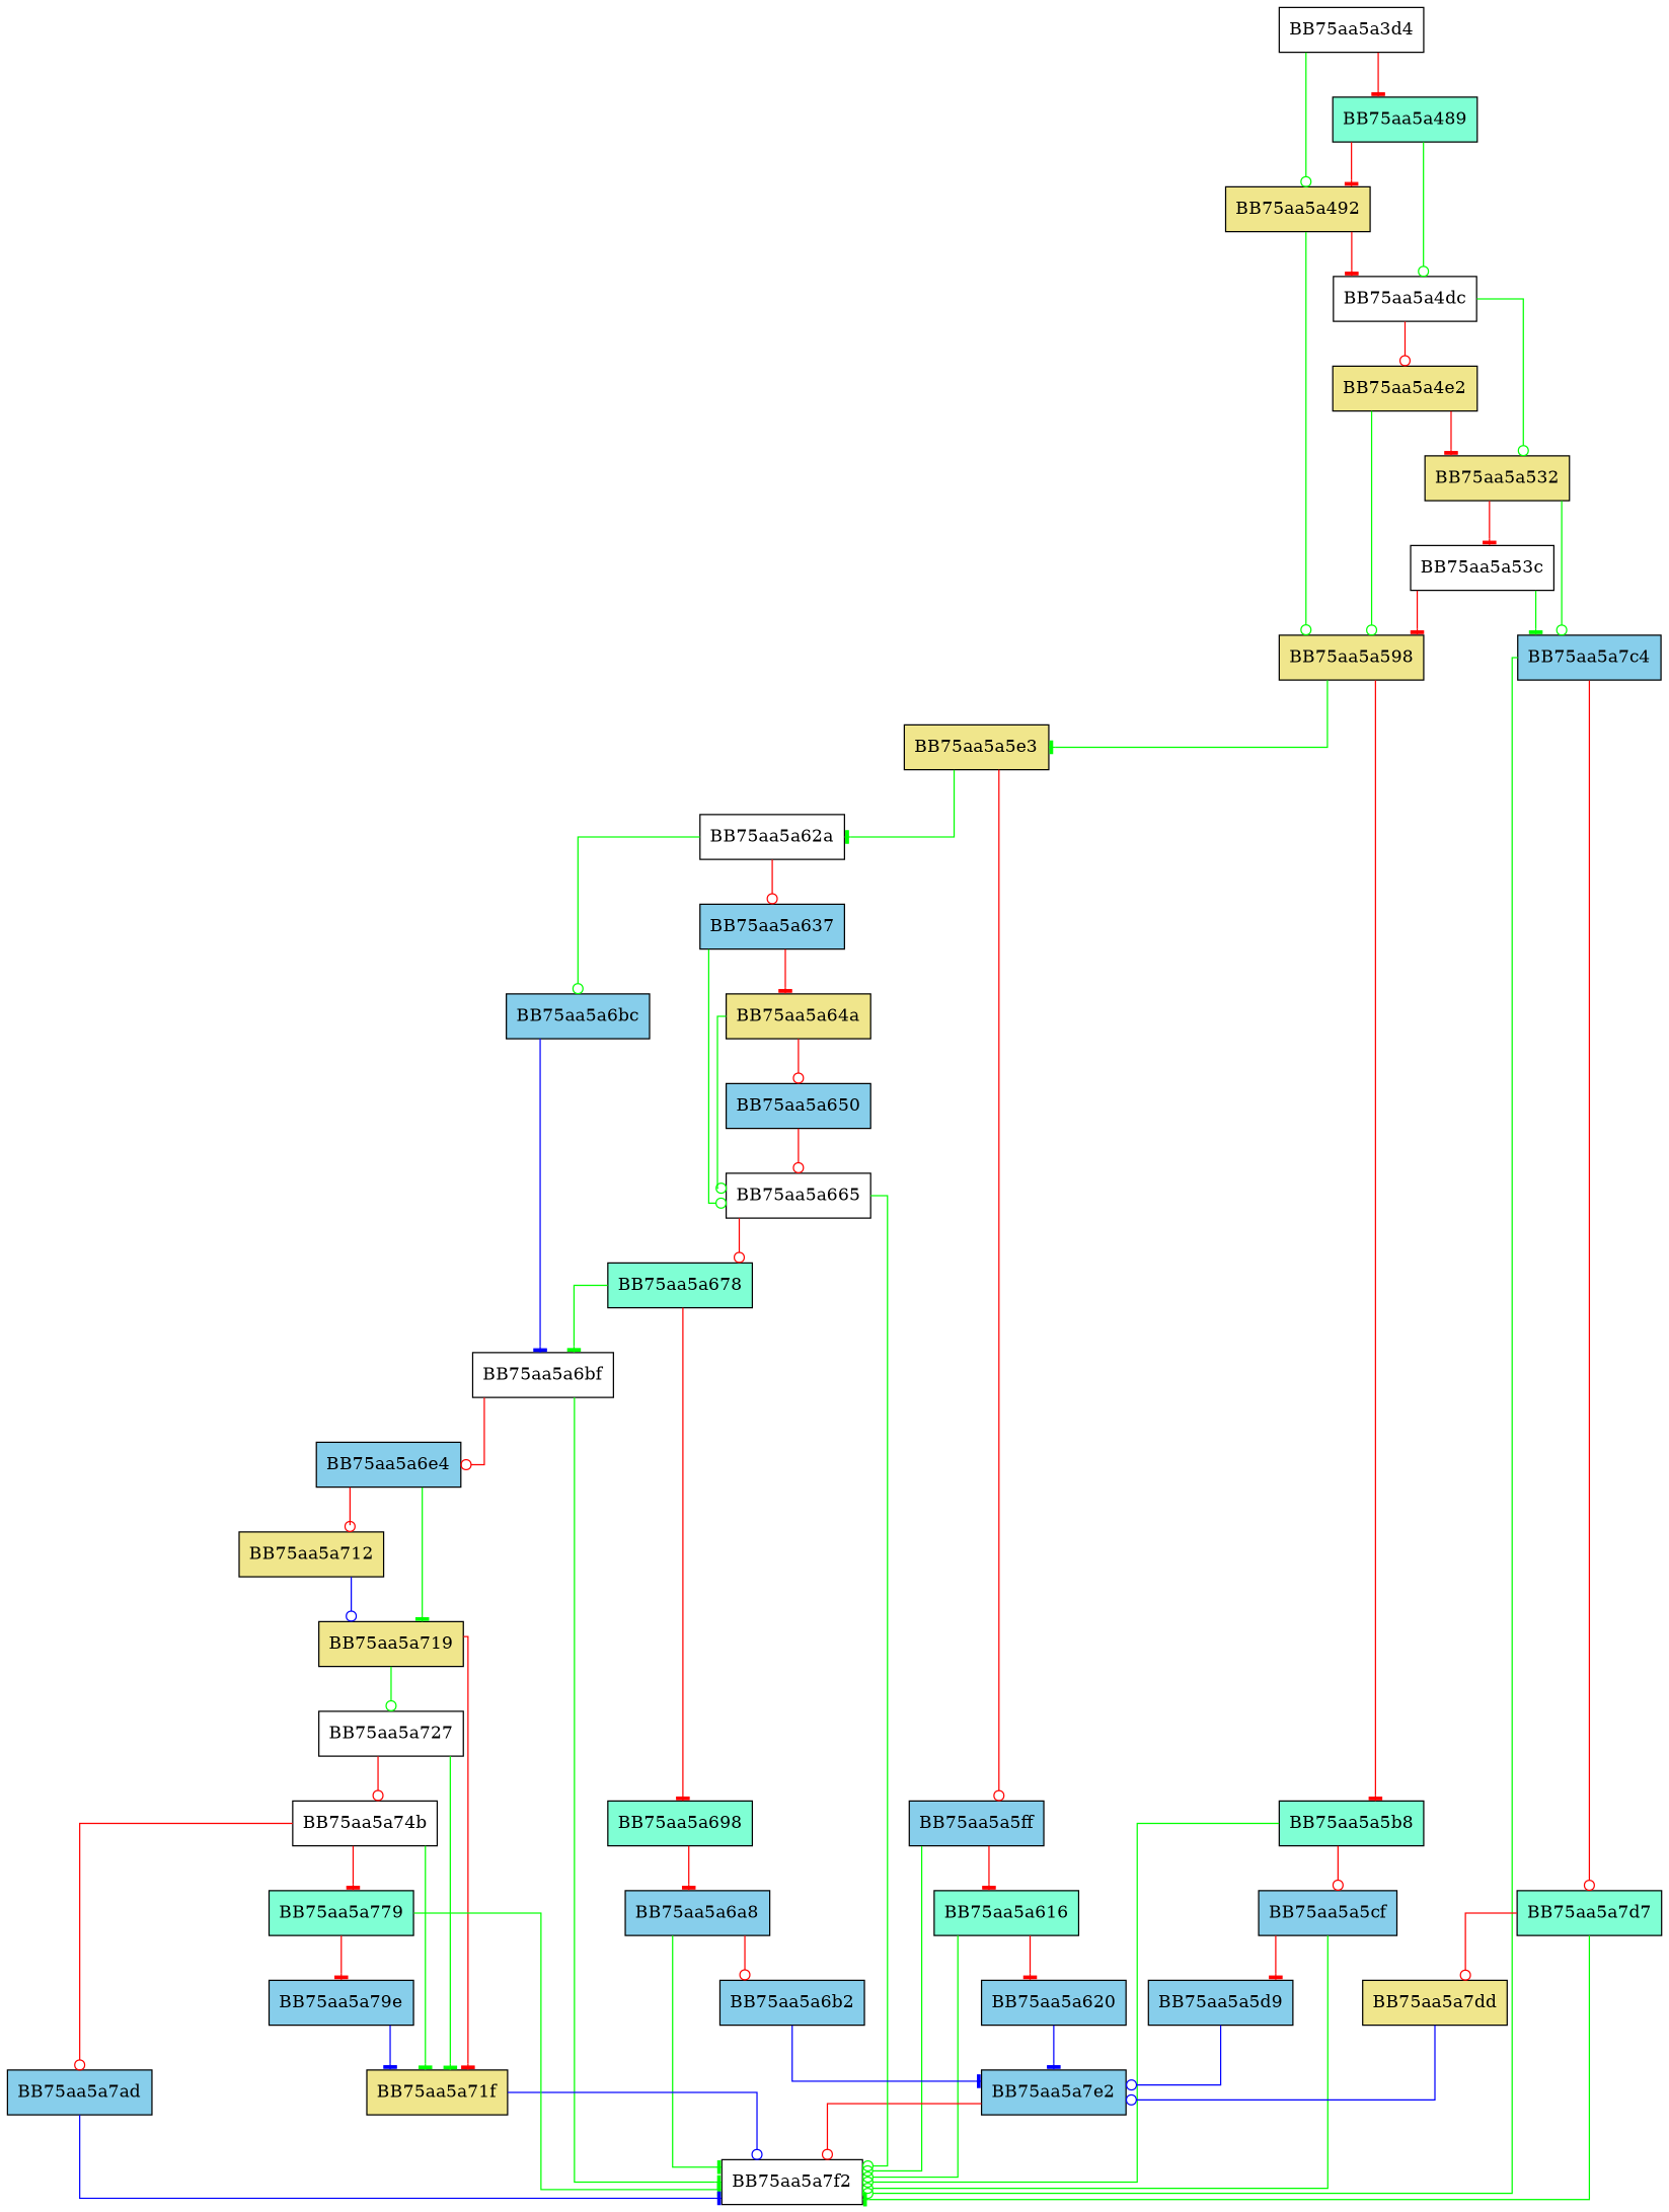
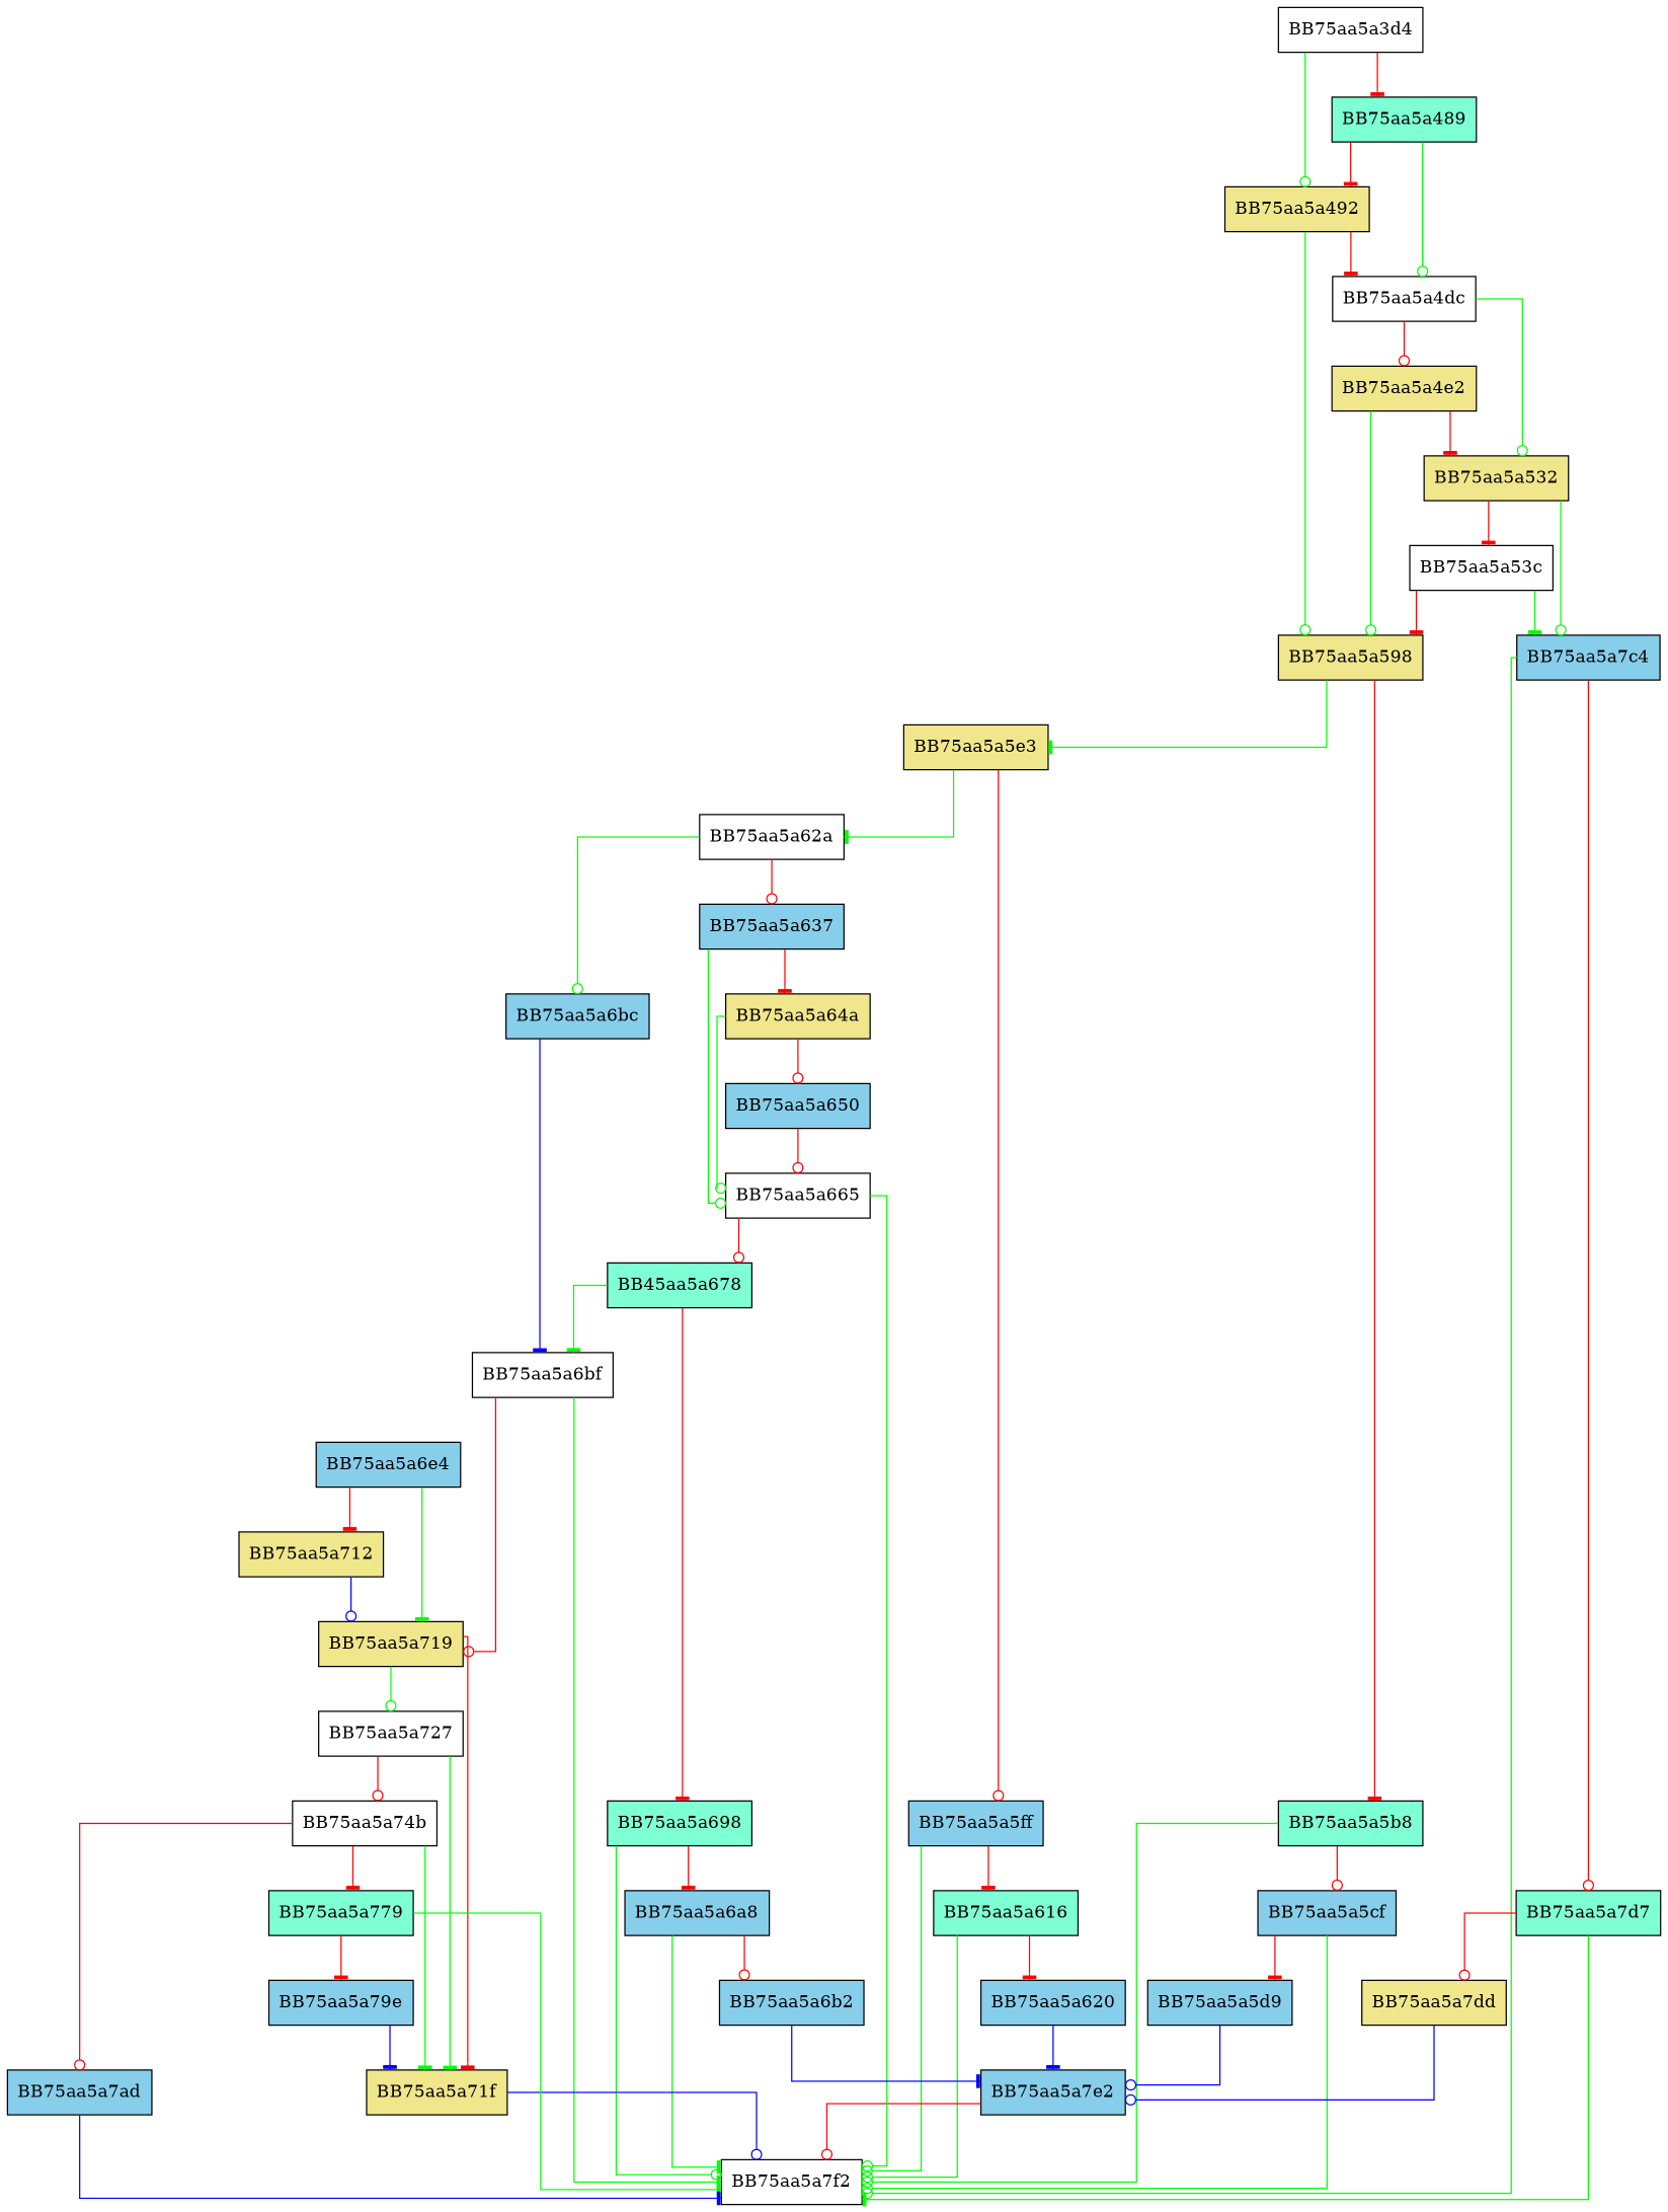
  digraph {
    splines=ortho
    node [fillcolor=skyblue shape=box style=filled]
    edge [arrowhead=odot color=red]
    BB75aa5a3d4 [fillcolor=white]
    BB75aa5a492 [fillcolor=khaki]
    BB75aa5a489 [fillcolor=aquamarine]
    BB75aa5a4dc [fillcolor=white]
    BB75aa5a598 [fillcolor=khaki]
    BB75aa5a532 [fillcolor=khaki]
    BB75aa5a4e2 [fillcolor=khaki]
    BB75aa5a5e3 [fillcolor=khaki]
    BB75aa5a5b8 [fillcolor=aquamarine]
    BB75aa5a7c4
    BB75aa5a53c [fillcolor=white]
    BB75aa5a62a [fillcolor=white]
    BB75aa5a5ff
    BB75aa5a7f2 [fillcolor=white]
    BB75aa5a5cf
    BB75aa5a7d7 [fillcolor=aquamarine]
    BB75aa5a7dd [fillcolor=khaki]
    BB75aa5a6bc
    BB75aa5a637
    BB75aa5a616 [fillcolor=aquamarine]
    BB75aa5a5d9
    BB75aa5a7e2
    BB75aa5a6bf [fillcolor=white]
    BB75aa5a665 [fillcolor=white]
    BB75aa5a64a [fillcolor=khaki]
    BB75aa5a620
    BB75aa5a6e4
-   BB75aa5a678 [fillcolor=aquamarine]
+   BB75aa5a678 [fillcolor=aquamarine label=BB45aa5a678]
    BB75aa5a650
    BB75aa5a698 [fillcolor=aquamarine]
    BB75aa5a6a8
    BB75aa5a719 [fillcolor=khaki]
    BB75aa5a712 [fillcolor=khaki]
    BB75aa5a6b2
    BB75aa5a727 [fillcolor=white]
    BB75aa5a71f [fillcolor=khaki]
    BB75aa5a74b [fillcolor=white]
    BB75aa5a779 [fillcolor=aquamarine]
    BB75aa5a7ad
    BB75aa5a79e
    BB75aa5a3d4 -> BB75aa5a492 [color=green]
    BB75aa5a3d4 -> BB75aa5a489 [arrowhead=tee]
    BB75aa5a492 -> BB75aa5a4dc [arrowhead=tee]
    BB75aa5a492 -> BB75aa5a598 [color=green]
    BB75aa5a489 -> BB75aa5a492 [arrowhead=tee]
    BB75aa5a489 -> BB75aa5a4dc [color=green]
    BB75aa5a4dc -> BB75aa5a532 [color=green]
    BB75aa5a4dc -> BB75aa5a4e2
    BB75aa5a598 -> BB75aa5a5e3 [arrowhead=tee color=green]
    BB75aa5a598 -> BB75aa5a5b8 [arrowhead=tee]
    BB75aa5a532 -> BB75aa5a7c4 [color=green]
    BB75aa5a532 -> BB75aa5a53c [arrowhead=tee]
    BB75aa5a4e2 -> BB75aa5a598 [color=green]
    BB75aa5a4e2 -> BB75aa5a532 [arrowhead=tee]
    BB75aa5a5e3 -> BB75aa5a62a [arrowhead=tee color=green]
    BB75aa5a5e3 -> BB75aa5a5ff
    BB75aa5a5b8 -> BB75aa5a7f2 [color=green]
    BB75aa5a5b8 -> BB75aa5a5cf
    BB75aa5a7c4 -> BB75aa5a7f2 [color=green]
    BB75aa5a7c4 -> BB75aa5a7d7
    BB75aa5a53c -> BB75aa5a598 [arrowhead=tee]
    BB75aa5a53c -> BB75aa5a7c4 [arrowhead=tee color=green]
    BB75aa5a62a -> BB75aa5a6bc [color=green]
    BB75aa5a62a -> BB75aa5a637
    BB75aa5a5ff -> BB75aa5a7f2 [color=green]
    BB75aa5a5ff -> BB75aa5a616 [arrowhead=tee]
    BB75aa5a5cf -> BB75aa5a7f2 [color=green]
    BB75aa5a5cf -> BB75aa5a5d9 [arrowhead=tee]
    BB75aa5a7d7 -> BB75aa5a7f2 [arrowhead=tee color=green]
    BB75aa5a7d7 -> BB75aa5a7dd
    BB75aa5a7dd -> BB75aa5a7e2 [color=blue]
    BB75aa5a6bc -> BB75aa5a6bf [arrowhead=tee color=blue]
    BB75aa5a637 -> BB75aa5a665 [color=green]
    BB75aa5a637 -> BB75aa5a64a [arrowhead=tee]
    BB75aa5a616 -> BB75aa5a7f2 [color=green]
    BB75aa5a616 -> BB75aa5a620 [arrowhead=tee]
    BB75aa5a5d9 -> BB75aa5a7e2 [color=blue]
    BB75aa5a7e2 -> BB75aa5a7f2
    BB75aa5a6bf -> BB75aa5a7f2 [arrowhead=tee color=green]
-   BB75aa5a6bf -> BB75aa5a6e4
+   BB75aa5a6bf -> BB75aa5a719
    BB75aa5a665 -> BB75aa5a7f2 [color=green]
    BB75aa5a665 -> BB75aa5a678
    BB75aa5a64a -> BB75aa5a665 [color=green]
    BB75aa5a64a -> BB75aa5a650
    BB75aa5a620 -> BB75aa5a7e2 [arrowhead=tee color=blue]
    BB75aa5a6e4 -> BB75aa5a719 [arrowhead=tee color=green]
-   BB75aa5a6e4 -> BB75aa5a712
+   BB75aa5a6e4 -> BB75aa5a712 [arrowhead=tee]
    BB75aa5a678 -> BB75aa5a6bf [arrowhead=tee color=green]
    BB75aa5a678 -> BB75aa5a698 [arrowhead=tee]
    BB75aa5a650 -> BB75aa5a665
+   BB75aa5a698 -> BB75aa5a7f2 [color=green]
    BB75aa5a698 -> BB75aa5a6a8 [arrowhead=tee]
    BB75aa5a6a8 -> BB75aa5a7f2 [arrowhead=tee color=green]
    BB75aa5a6a8 -> BB75aa5a6b2
    BB75aa5a719 -> BB75aa5a727 [color=green]
    BB75aa5a719 -> BB75aa5a71f [arrowhead=tee]
    BB75aa5a712 -> BB75aa5a719 [color=blue]
    BB75aa5a6b2 -> BB75aa5a7e2 [arrowhead=tee color=blue]
    BB75aa5a727 -> BB75aa5a71f [arrowhead=tee color=green]
    BB75aa5a727 -> BB75aa5a74b
    BB75aa5a71f -> BB75aa5a7f2 [color=blue]
    BB75aa5a74b -> BB75aa5a71f [arrowhead=tee color=green]
    BB75aa5a74b -> BB75aa5a779 [arrowhead=tee]
    BB75aa5a74b -> BB75aa5a7ad
    BB75aa5a779 -> BB75aa5a7f2 [arrowhead=tee color=green]
    BB75aa5a779 -> BB75aa5a79e [arrowhead=tee]
    BB75aa5a7ad -> BB75aa5a7f2 [arrowhead=tee color=blue]
    BB75aa5a79e -> BB75aa5a71f [arrowhead=tee color=blue]
  }
